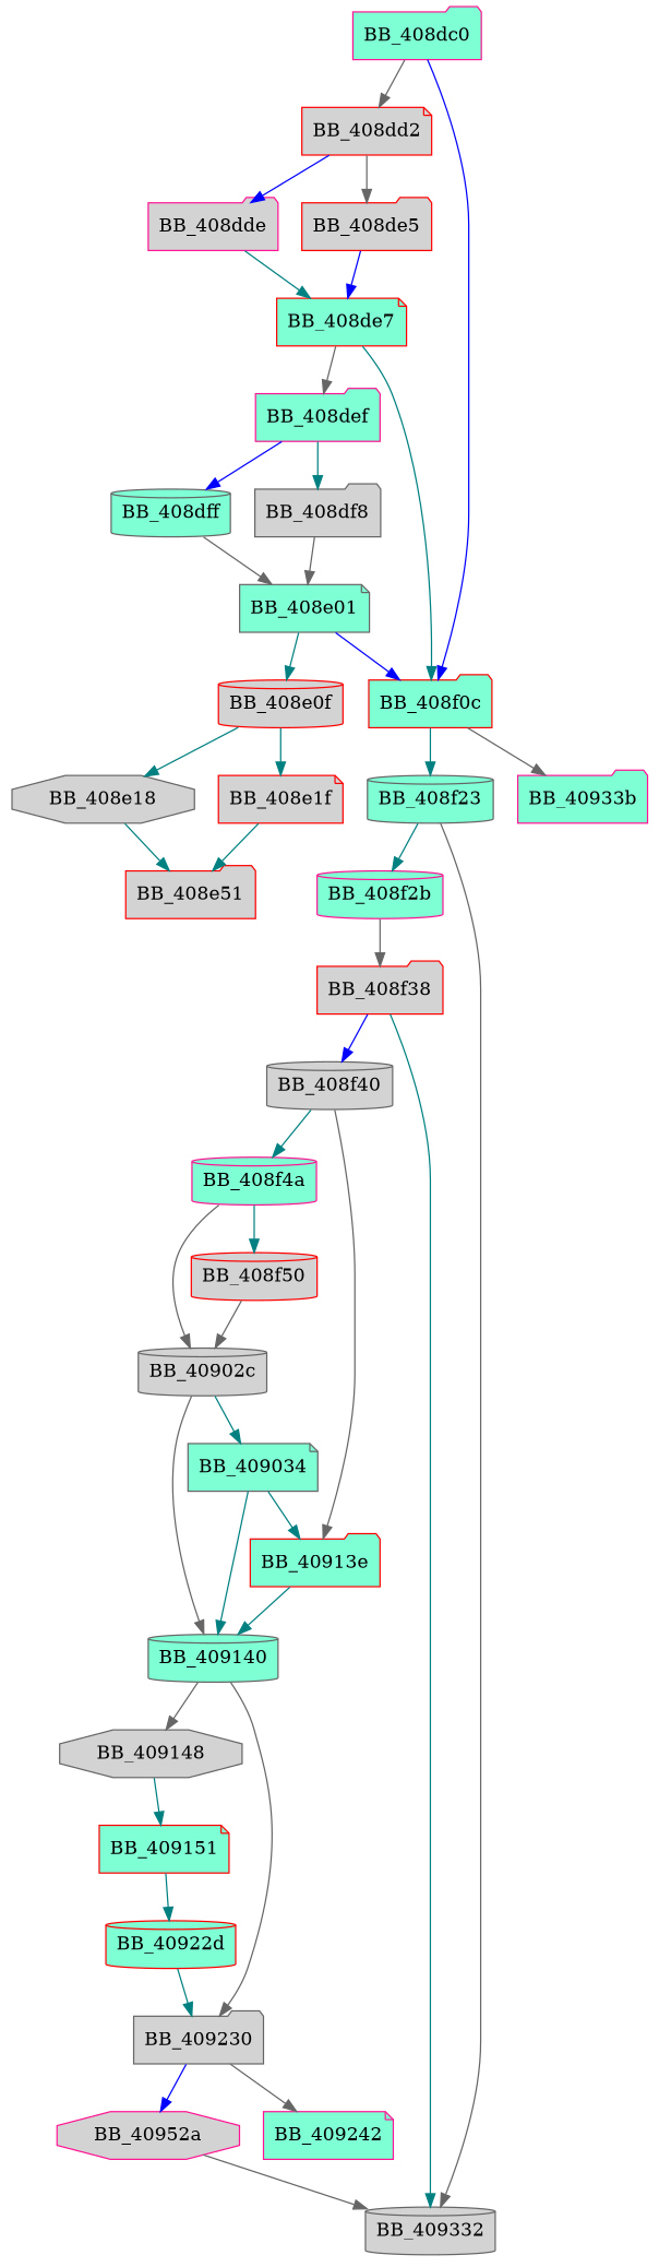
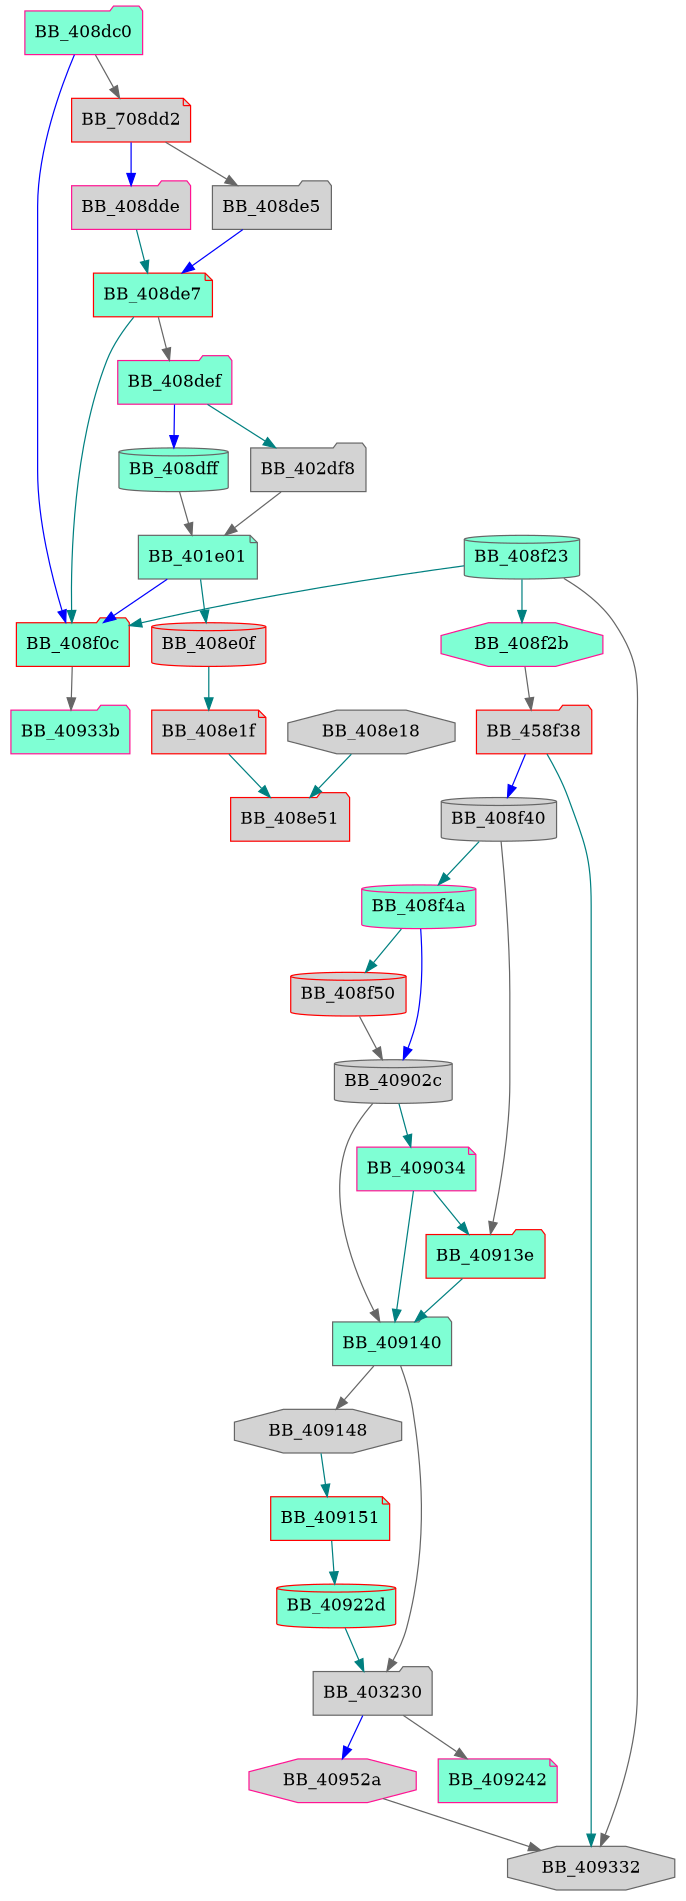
  digraph {
    node [color=gray40 fillcolor=aquamarine shape=folder style=filled]
    edge [color=teal]
    BB_408dc0 [color=deeppink]
-   BB_408dd2 [color=red fillcolor=lightgrey shape=note]
+   BB_408dd2 [color=red fillcolor=lightgrey shape=note label=BB_708dd2]
    BB_408f0c [color=red]
    BB_408dde [color=deeppink fillcolor=lightgrey]
-   BB_408de5 [color=red fillcolor=lightgrey]
+   BB_408de5 [fillcolor=lightgrey]
    BB_408f23 [shape=cylinder]
    BB_40933b [color=deeppink]
    BB_408de7 [color=red shape=note]
-   BB_408f2b [color=deeppink shape=cylinder]
-   BB_409332 [fillcolor=lightgrey shape=cylinder]
+   BB_408f2b [color=deeppink shape=octagon]
+   BB_409332 [fillcolor=lightgrey shape=octagon]
    BB_408def [color=deeppink]
-   BB_408df8 [fillcolor=lightgrey]
+   BB_408df8 [fillcolor=lightgrey label=BB_402df8]
    BB_408dff [shape=cylinder]
-   BB_408e01 [shape=note]
+   BB_408e01 [shape=note label=BB_401e01]
    BB_408e0f [color=red fillcolor=lightgrey shape=cylinder]
    BB_408e18 [fillcolor=lightgrey shape=octagon]
    BB_408e1f [color=red fillcolor=lightgrey shape=note]
    n18 [color=red fillcolor=lightgrey label=BB_408e51]
-   BB_408f38 [color=red fillcolor=lightgrey]
+   BB_408f38 [color=red fillcolor=lightgrey label=BB_458f38]
    BB_408f40 [fillcolor=lightgrey shape=cylinder]
    BB_408f4a [color=deeppink shape=cylinder]
    BB_40913e [color=red]
    BB_408f50 [color=red fillcolor=lightgrey shape=cylinder]
    BB_40902c [fillcolor=lightgrey shape=cylinder]
-   BB_409140 [shape=cylinder]
-   BB_409034 [shape=note]
+   BB_409140
+   BB_409034 [color=deeppink shape=note]
    BB_409148 [fillcolor=lightgrey shape=octagon]
-   BB_409230 [fillcolor=lightgrey]
+   BB_409230 [fillcolor=lightgrey label=BB_403230]
    BB_409151 [color=red shape=note]
    BB_409242 [color=deeppink shape=note]
    n31 [color=deeppink fillcolor=lightgrey label=BB_40952a shape=octagon]
    BB_40922d [color=red shape=cylinder]
    BB_408dc0 -> BB_408dd2 [color=gray40]
    BB_408dc0 -> BB_408f0c [color=blue]
    BB_408dd2 -> BB_408dde [color=blue]
    BB_408dd2 -> BB_408de5 [color=gray40]
-   BB_408f0c -> BB_408f23
+   BB_408f23 -> BB_408f0c
    BB_408f0c -> BB_40933b [color=gray40]
    BB_408dde -> BB_408de7
    BB_408de5 -> BB_408de7 [color=blue]
    BB_408f23 -> BB_408f2b
    BB_408f23 -> BB_409332 [color=gray40]
    BB_408de7 -> BB_408f0c
    BB_408de7 -> BB_408def [color=gray40]
    BB_408f2b -> BB_408f38 [color=gray40]
    BB_408def -> BB_408df8
    BB_408def -> BB_408dff [color=blue]
    BB_408df8 -> BB_408e01 [color=gray40]
    BB_408dff -> BB_408e01 [color=gray40]
    BB_408e01 -> BB_408f0c [color=blue]
    BB_408e01 -> BB_408e0f
-   BB_408e0f -> BB_408e18
    BB_408e0f -> BB_408e1f
    BB_408e18 -> n18
    BB_408e1f -> n18
    BB_408f38 -> BB_409332
    BB_408f38 -> BB_408f40 [color=blue]
    BB_408f40 -> BB_408f4a
    BB_408f40 -> BB_40913e [color=gray40]
    BB_408f4a -> BB_408f50
-   BB_408f4a -> BB_40902c [color=gray40]
+   BB_408f4a -> BB_40902c [color=blue]
    BB_40913e -> BB_409140
    BB_408f50 -> BB_40902c [color=gray40]
    BB_40902c -> BB_409140 [color=gray40]
    BB_40902c -> BB_409034
    BB_409140 -> BB_409148 [color=gray40]
    BB_409140 -> BB_409230 [color=gray40]
    BB_409034 -> BB_40913e
    BB_409034 -> BB_409140
    BB_409148 -> BB_409151
    BB_409230 -> BB_409242 [color=gray40]
    BB_409230 -> n31 [color=blue]
    BB_409151 -> BB_40922d
    n31 -> BB_409332 [color=gray40]
    BB_40922d -> BB_409230
  }
